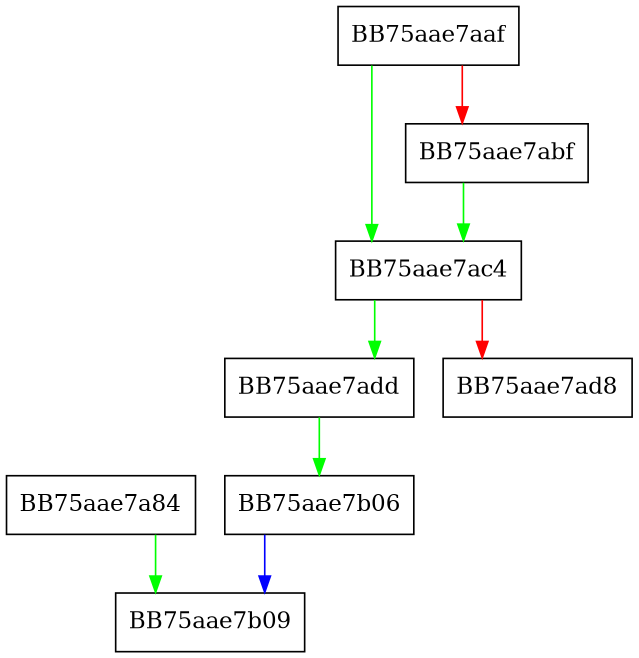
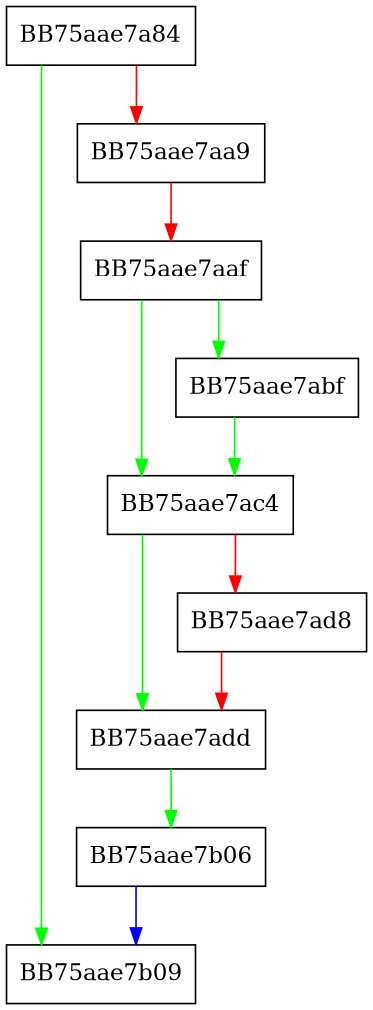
  digraph {
    splines=ortho
    node [shape=box]
    edge [color=green]
    BB75aae7a84
    BB75aae7b09
+   BB75aae7aa9
    BB75aae7aaf
    BB75aae7ac4
    BB75aae7abf
    BB75aae7add
    BB75aae7ad8
    BB75aae7b06
    BB75aae7a84 -> BB75aae7b09
+   BB75aae7a84 -> BB75aae7aa9 [color=red]
+   BB75aae7aa9 -> BB75aae7aaf [color=red]
    BB75aae7aaf -> BB75aae7ac4
-   BB75aae7aaf -> BB75aae7abf [color=red]
+   BB75aae7aaf -> BB75aae7abf
    BB75aae7ac4 -> BB75aae7add
    BB75aae7ac4 -> BB75aae7ad8 [color=red]
    BB75aae7abf -> BB75aae7ac4
    BB75aae7add -> BB75aae7b06
+   BB75aae7ad8 -> BB75aae7add [color=red]
    BB75aae7b06 -> BB75aae7b09 [color=blue]
  }
